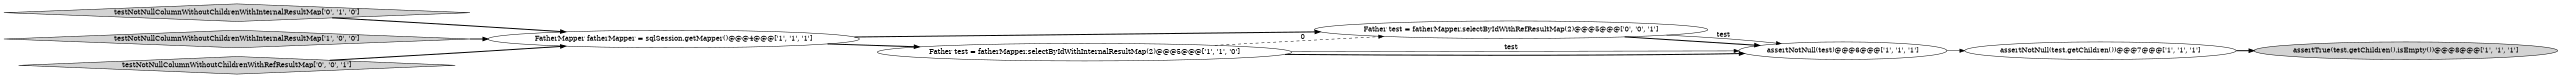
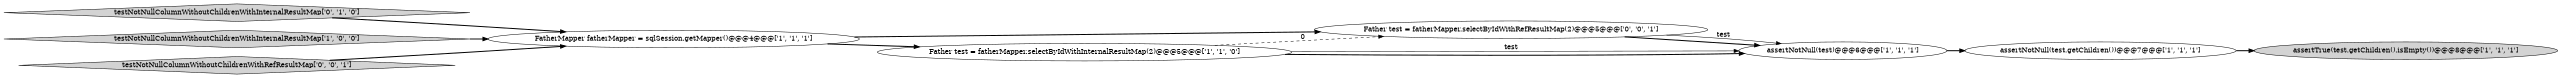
  digraph {
    rankdir=LR
    node [fillcolor=white shape=ellipse style=filled]
    edge [style=bold]
    n1 [fillcolor=lightgray label="assertTrue(test.getChildren().isEmpty())@@@8@@@['1', '1', '1']"]
    n2 [fillcolor=lightgray label="testNotNullColumnWithoutChildrenWithInternalResultMap['0', '1', '0']" shape=diamond]
    n3 [label="FatherMapper fatherMapper = sqlSession.getMapper()@@@4@@@['1', '1', '1']"]
    n4 [fillcolor=lightgray label="testNotNullColumnWithoutChildrenWithInternalResultMap['1', '0', '0']" shape=diamond]
    n5 [label="assertNotNull(test)@@@6@@@['1', '1', '1']"]
    n6 [label="assertNotNull(test.getChildren())@@@7@@@['1', '1', '1']"]
    n7 [fillcolor=lightgray label="testNotNullColumnWithoutChildrenWithRefResultMap['0', '0', '1']" shape=diamond]
    n8 [label="Father test = fatherMapper.selectByIdWithRefResultMap(2)@@@5@@@['0', '0', '1']"]
    n9 [label="Father test = fatherMapper.selectByIdWithInternalResultMap(2)@@@5@@@['1', '1', '0']"]
    n2 -> n3
    n3 -> n8
    n3 -> n9
    n4 -> n3
-   n5 -> n6 [style=solid]
+   n5 -> n6
    n6 -> n1
    n7 -> n3
    n8 -> n5 [label=test style=solid]
    n8 -> n5
    n9 -> n5 [label=test style=solid]
    n9 -> n5
    n9 -> n8 [label=0 style=dashed]
  }
